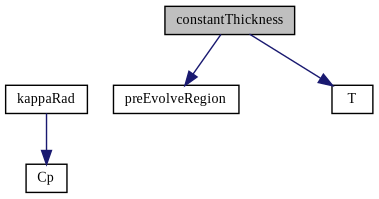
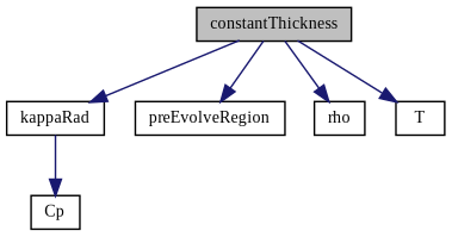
  digraph {
    fontname="Liberation Serif"
    rankdir=TB
    node [color=black fontname="Liberation Serif" fontsize=10 shape=record]
    edge [color=midnightblue fontname="Liberation Serif" fontsize=10 labelfontname=FreeSans labelfontsize=10 style=solid]
    n1 [fillcolor=grey75 fontcolor=black height=0.2 label=constantThickness style=filled width=0.4]
    n2 [height=0.2 label=kappaRad width=0.4]
    n3 [height=0.2 label=preEvolveRegion width=0.4]
+   n4 [height=0.2 label=rho width=0.4]
    n5 [height=0.2 label=T width=0.4]
    n6 [height=0.2 label=Cp width=0.4]
+   n1 -> n2
    n1 -> n3
+   n1 -> n4
    n1 -> n5
    n2 -> n6
  }
